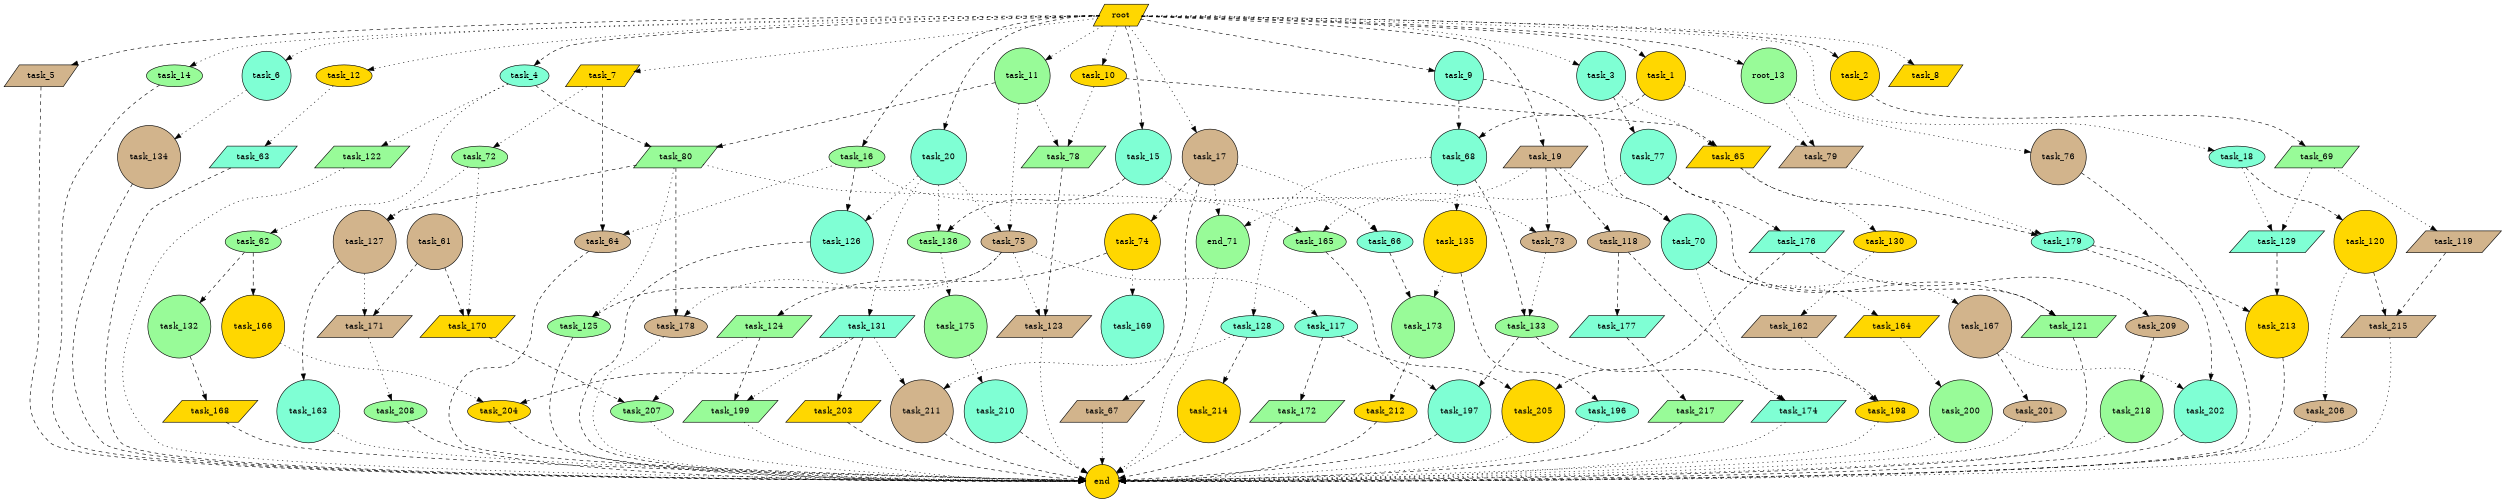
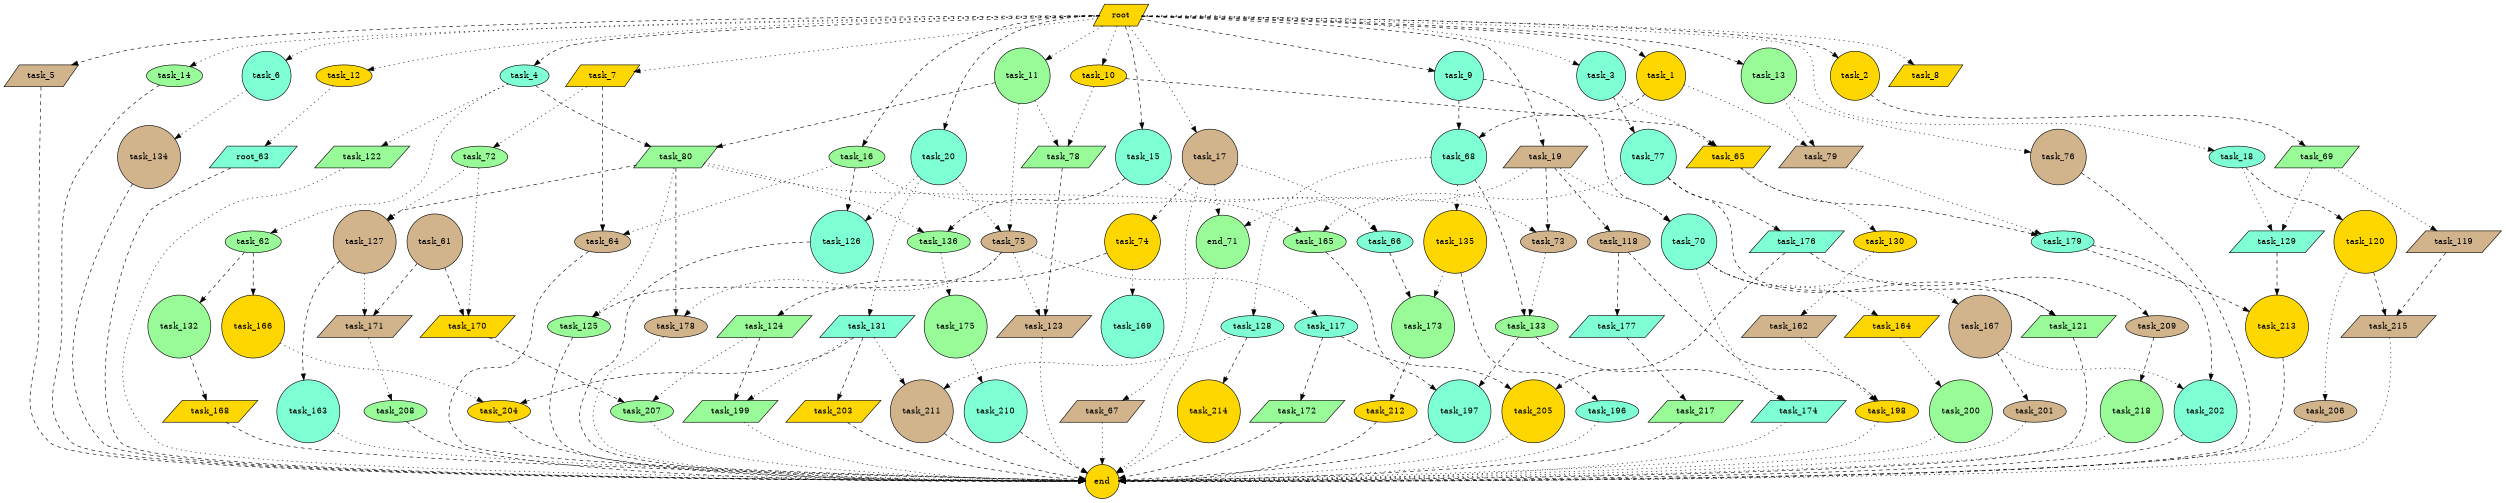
  digraph {
    node [fillcolor=aquamarine shape=circle style=filled]
    edge [style=dashed]
    root [fillcolor=gold shape=parallelogram]
    task_1 [fillcolor=gold]
    task_2 [fillcolor=gold]
    task_3
    task_4 [shape=ellipse]
    task_5 [fillcolor=tan shape=parallelogram]
    task_6
    task_7 [fillcolor=gold shape=parallelogram]
    task_8 [fillcolor=gold shape=parallelogram]
    task_9
    task_10 [fillcolor=gold shape=ellipse]
    task_11 [fillcolor=palegreen]
    task_12 [fillcolor=gold shape=ellipse]
-   task_13 [fillcolor=palegreen label=root_13]
+   task_13 [fillcolor=palegreen]
    task_14 [fillcolor=palegreen shape=ellipse]
    task_15
    task_16 [fillcolor=palegreen shape=ellipse]
    task_17 [fillcolor=tan]
    task_18 [shape=ellipse]
    task_19 [fillcolor=tan shape=parallelogram]
    task_20
    task_68
    task_79 [fillcolor=tan shape=parallelogram]
    task_69 [fillcolor=palegreen shape=parallelogram]
    task_65 [fillcolor=gold shape=parallelogram]
    task_77
    task_62 [fillcolor=palegreen shape=ellipse]
    task_80 [fillcolor=palegreen shape=parallelogram]
    task_122 [fillcolor=palegreen shape=parallelogram]
    end [fillcolor=gold]
    task_134 [fillcolor=tan]
    task_64 [fillcolor=tan shape=ellipse]
    task_72 [fillcolor=palegreen shape=ellipse]
    task_70
    task_78 [fillcolor=palegreen shape=parallelogram]
    task_75 [fillcolor=tan shape=ellipse]
-   task_63 [shape=parallelogram]
+   task_63 [shape=parallelogram label=root_63]
    task_76 [fillcolor=tan]
    task_66 [shape=ellipse]
    task_136 [fillcolor=palegreen shape=ellipse]
    task_73 [fillcolor=tan shape=ellipse]
    task_126
    task_67 [fillcolor=tan shape=parallelogram]
    n44 [fillcolor=palegreen label=end_71]
    task_74 [fillcolor=gold]
    task_120 [fillcolor=gold]
    task_129 [shape=parallelogram]
    task_118 [fillcolor=tan shape=ellipse]
    task_131 [shape=parallelogram]
    task_128 [shape=ellipse]
    task_133 [fillcolor=palegreen shape=ellipse]
    task_135 [fillcolor=gold]
    task_179 [shape=ellipse]
    task_119 [fillcolor=tan shape=parallelogram]
    task_130 [fillcolor=gold shape=ellipse]
    task_121 [fillcolor=palegreen shape=parallelogram]
    task_165 [fillcolor=palegreen shape=ellipse]
    task_176 [shape=parallelogram]
    task_61 [fillcolor=tan]
    task_170 [fillcolor=gold shape=parallelogram]
    task_171 [fillcolor=tan shape=parallelogram]
    task_132 [fillcolor=palegreen]
    task_166 [fillcolor=gold]
    task_127 [fillcolor=tan]
    task_125 [fillcolor=palegreen shape=ellipse]
    task_178 [fillcolor=tan shape=ellipse]
    task_164 [fillcolor=gold shape=parallelogram]
    task_167 [fillcolor=tan]
    task_174 [shape=parallelogram]
    task_123 [fillcolor=tan shape=parallelogram]
    task_117 [shape=ellipse]
    task_173 [fillcolor=palegreen]
    task_175 [fillcolor=palegreen]
    task_124 [fillcolor=palegreen shape=parallelogram]
    task_169
    task_215 [fillcolor=tan shape=parallelogram]
    task_206 [fillcolor=tan shape=ellipse]
    task_213 [fillcolor=gold]
    task_177 [shape=parallelogram]
    task_198 [fillcolor=gold shape=ellipse]
    task_199 [fillcolor=palegreen shape=parallelogram]
    task_211 [fillcolor=tan]
    task_203 [fillcolor=gold shape=parallelogram]
    task_204 [fillcolor=gold shape=ellipse]
    task_207 [fillcolor=palegreen shape=ellipse]
    task_208 [fillcolor=palegreen shape=ellipse]
    task_168 [fillcolor=gold shape=parallelogram]
    task_162 [fillcolor=tan shape=parallelogram]
    task_202
    task_212 [fillcolor=gold shape=ellipse]
    task_214 [fillcolor=gold]
    task_197
    task_196 [shape=ellipse]
    task_200 [fillcolor=palegreen]
    task_201 [fillcolor=tan shape=ellipse]
    task_163
    task_172 [fillcolor=palegreen shape=parallelogram]
    task_205 [fillcolor=gold]
    task_209 [fillcolor=tan shape=ellipse]
    task_217 [fillcolor=palegreen shape=parallelogram]
    task_210
    task_218 [fillcolor=palegreen]
    root -> task_1
    root -> task_2
    root -> task_3 [style=dotted]
    root -> task_4
    root -> task_5
    root -> task_6 [style=dotted]
    root -> task_7 [style=dotted]
    root -> task_8 [style=dotted]
    root -> task_9
    root -> task_10 [style=dotted]
    root -> task_11 [style=dotted]
    root -> task_12 [style=dotted]
    root -> task_13
    root -> task_14 [style=dotted]
    root -> task_15
    root -> task_16
    root -> task_17 [style=dotted]
    root -> task_18 [style=dotted]
    root -> task_19
    root -> task_20
    task_1 -> task_68
    task_1 -> task_79 [style=dotted]
    task_2 -> task_69
    task_3 -> task_65 [style=dotted]
    task_3 -> task_77
    task_4 -> task_62 [style=dotted]
    task_4 -> task_80
    task_4 -> task_122 [style=dotted]
    task_5 -> end
    task_6 -> task_134 [style=dotted]
    task_7 -> task_64
    task_7 -> task_72 [style=dotted]
    task_9 -> task_68
    task_9 -> task_70
    task_10 -> task_65
    task_10 -> task_78 [style=dotted]
    task_11 -> task_80
    task_11 -> task_78 [style=dotted]
    task_11 -> task_75 [style=dotted]
    task_12 -> task_63 [style=dotted]
    task_13 -> task_79 [style=dotted]
    task_13 -> task_76 [style=dotted]
    task_14 -> end
    task_15 -> task_66 [style=dotted]
    task_15 -> task_136
    task_16 -> task_64 [style=dotted]
    task_16 -> task_73 [style=dotted]
    task_16 -> task_126
    task_17 -> task_66 [style=dotted]
-   task_17 -> task_67
+   task_17 -> task_67 [style=dotted]
    task_17 -> n44 [style=dotted]
    task_17 -> task_74
    task_18 -> task_120
    task_18 -> task_129 [style=dotted]
    task_19 -> task_70 [style=dotted]
    task_19 -> task_73
    task_19 -> n44 [style=dotted]
    task_19 -> task_118
    task_20 -> task_75 [style=dotted]
    task_20 -> task_126 [style=dotted]
    task_20 -> task_131 [style=dotted]
    task_68 -> task_128 [style=dotted]
    task_68 -> task_133
    task_68 -> task_135 [style=dotted]
    task_79 -> task_179 [style=dotted]
    task_69 -> task_129 [style=dotted]
    task_69 -> task_119 [style=dotted]
    task_65 -> task_179
    task_65 -> task_130 [style=dotted]
    task_77 -> task_121
    task_77 -> task_165 [style=dotted]
    task_77 -> task_176
    task_62 -> task_132
    task_62 -> task_166
-   task_20 -> task_136 [style=dotted]
+   task_80 -> task_136 [style=dotted]
    task_80 -> task_165 [style=dotted]
    task_80 -> task_127
    task_80 -> task_125 [style=dotted]
    task_80 -> task_178
    task_122 -> end [style=dotted]
    task_134 -> end
    task_64 -> end
    task_72 -> task_170 [style=dotted]
    task_72 -> task_127 [style=dotted]
    task_70 -> task_121
    task_70 -> task_164 [style=dotted]
    task_70 -> task_167 [style=dotted]
    task_70 -> task_174 [style=dotted]
    task_78 -> task_123
    task_75 -> task_125
    task_75 -> task_178 [style=dotted]
    task_75 -> task_123 [style=dotted]
    task_75 -> task_117 [style=dotted]
    task_63 -> end
    task_76 -> end
    task_66 -> task_173
    task_136 -> task_175 [style=dotted]
    task_73 -> task_133 [style=dotted]
    task_126 -> end
    task_67 -> end [style=dotted]
    n44 -> end [style=dotted]
    task_74 -> task_124
    task_74 -> task_169 [style=dotted]
    task_120 -> task_215
    task_120 -> task_206 [style=dotted]
    task_129 -> task_213
    task_118 -> task_177
    task_118 -> task_198
    task_131 -> task_199 [style=dotted]
    task_131 -> task_211 [style=dotted]
    task_131 -> task_203
    task_131 -> task_204
    task_128 -> task_211 [style=dotted]
    task_128 -> task_214
    task_133 -> task_174
    task_133 -> task_197
    task_135 -> task_173 [style=dotted]
    task_135 -> task_196
    task_179 -> task_213
    task_179 -> task_202
    task_119 -> task_215
    task_130 -> task_162 [style=dotted]
    task_121 -> end
    task_165 -> task_197
    task_176 -> task_205
    task_176 -> task_209
    task_61 -> task_170
    task_61 -> task_171
    task_170 -> task_207
    task_171 -> task_208 [style=dotted]
    task_132 -> task_168
    task_166 -> task_204 [style=dotted]
    task_127 -> task_171 [style=dotted]
    task_127 -> task_163
    task_125 -> end
    task_178 -> end [style=dotted]
    task_164 -> task_200 [style=dotted]
    task_167 -> task_202 [style=dotted]
    task_167 -> task_201
    task_174 -> end [style=dotted]
    task_123 -> end [style=dotted]
    task_117 -> task_172
    task_117 -> task_205
    task_173 -> task_212
    task_175 -> task_210 [style=dotted]
    task_124 -> task_199
    task_124 -> task_207 [style=dotted]
    task_215 -> end [style=dotted]
    task_206 -> end [style=dotted]
    task_213 -> end
    task_177 -> task_217
    task_198 -> end [style=dotted]
    task_199 -> end [style=dotted]
    task_211 -> end
    task_203 -> end
    task_204 -> end
    task_207 -> end [style=dotted]
    task_208 -> end
    task_168 -> end
    task_162 -> task_198 [style=dotted]
    task_202 -> end
    task_212 -> end
    task_214 -> end [style=dotted]
    task_197 -> end
    task_196 -> end [style=dotted]
    task_200 -> end [style=dotted]
    task_201 -> end [style=dotted]
    task_163 -> end [style=dotted]
    task_172 -> end
    task_205 -> end [style=dotted]
    task_209 -> task_218
    task_217 -> end
    task_210 -> end
    task_218 -> end [style=dotted]
  }
